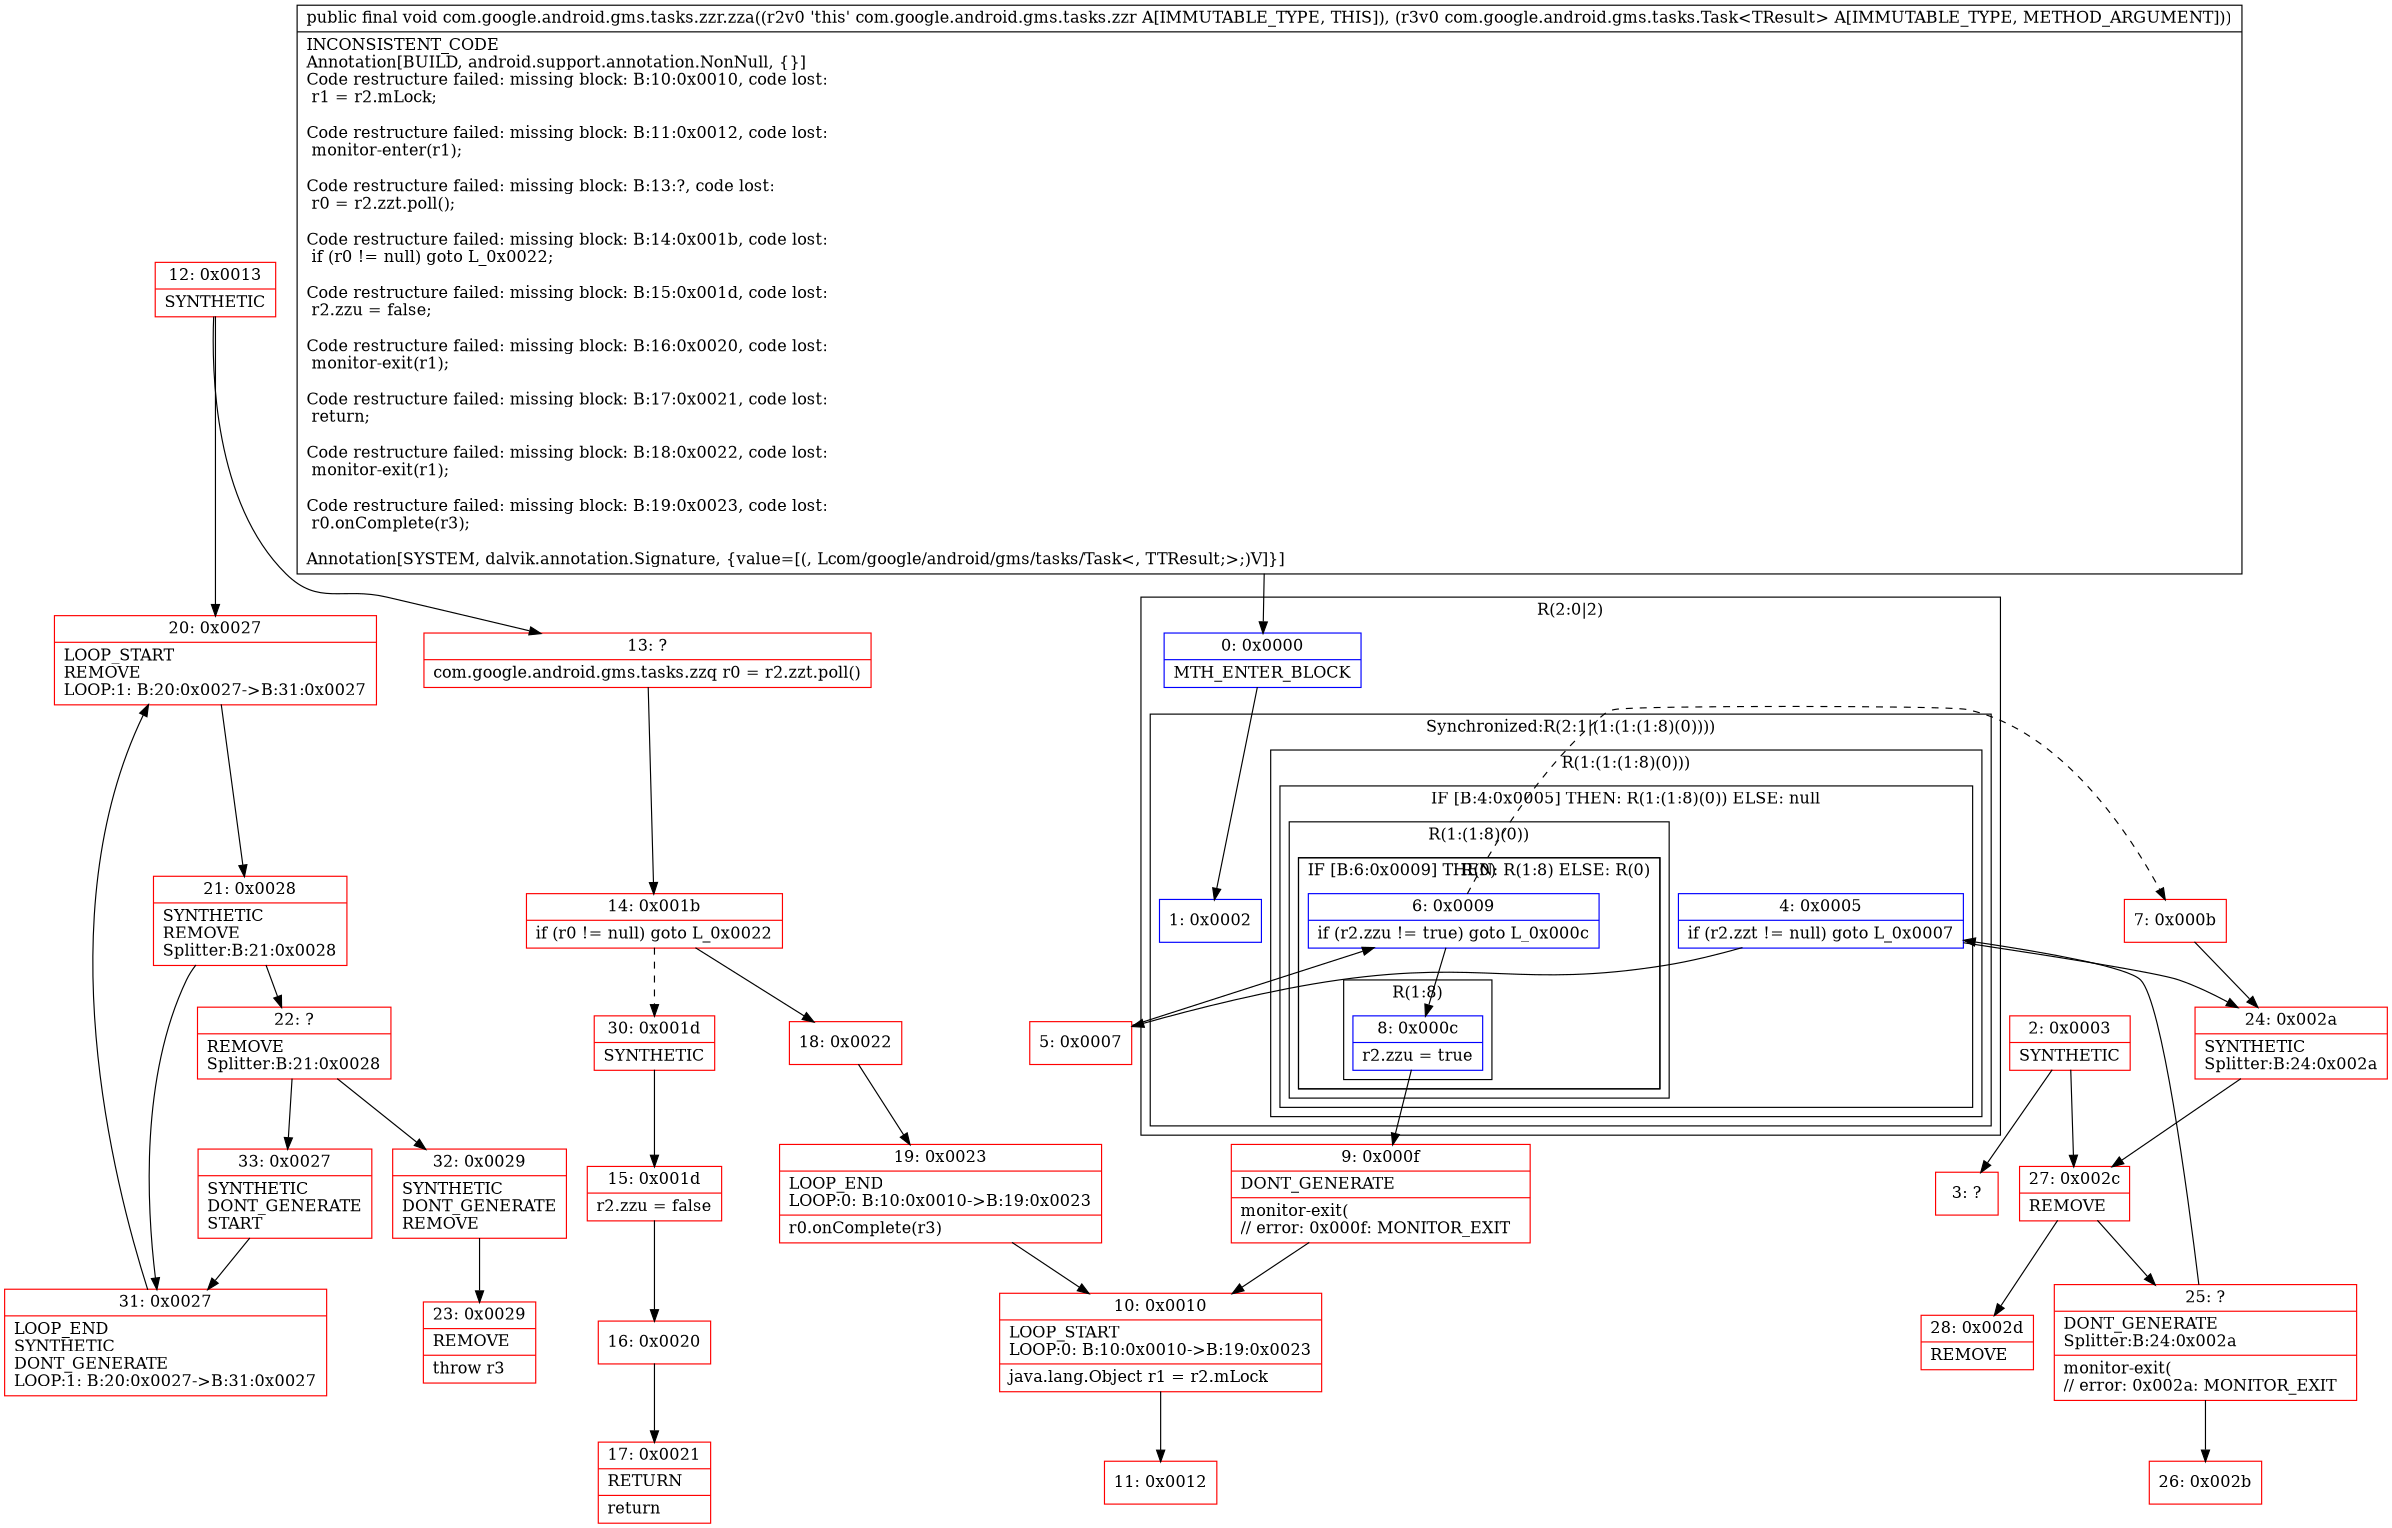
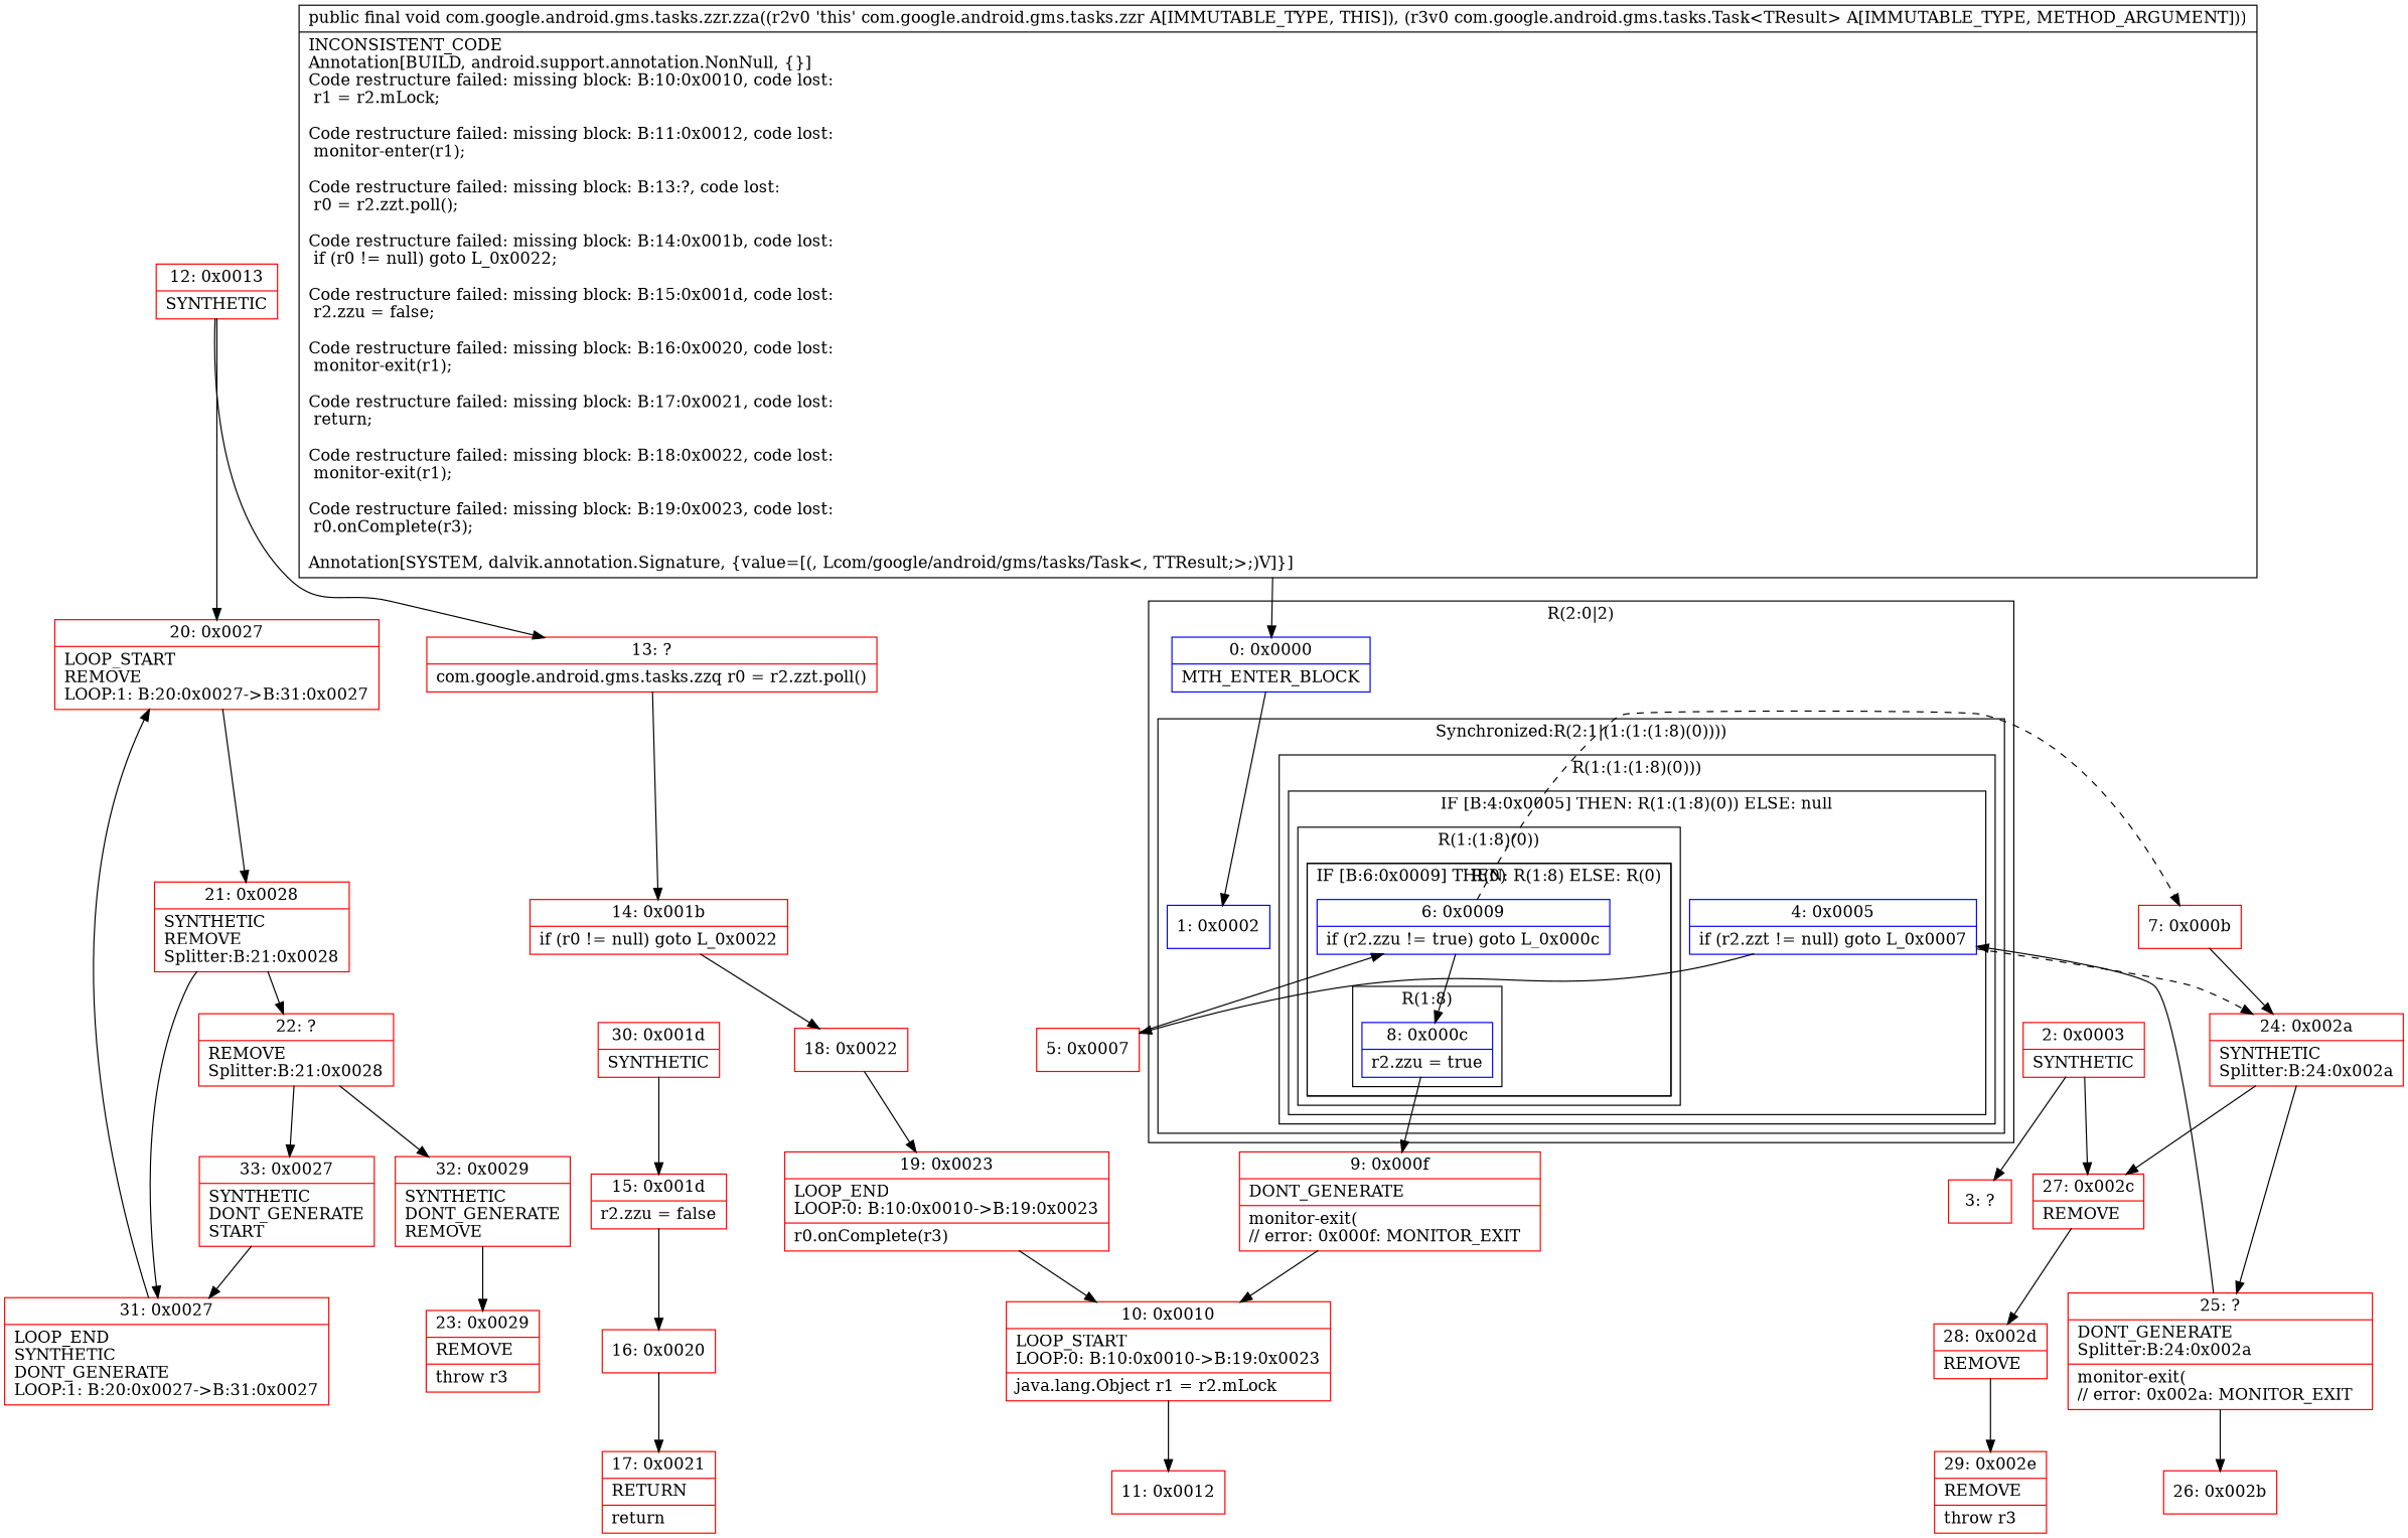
  digraph {
    node [color=red shape=record]
    n1 [color=blue label="{8\:\ 0x000c|r2.zzu = true\l}"]
    n2 [color=blue label="{6\:\ 0x0009|if (r2.zzu != true) goto L_0x000c\l}"]
    n3 [color=blue label="{4\:\ 0x0005|if (r2.zzt != null) goto L_0x0007\l}"]
    n4 [color=blue label="{1\:\ 0x0002}"]
    n5 [color=blue label="{0\:\ 0x0000|MTH_ENTER_BLOCK\l}"]
    n6 [label="{9\:\ 0x000f|DONT_GENERATE\l|monitor\-exit(\l\/\/ error: 0x000f: MONITOR_EXIT  \l}"]
    n7 [label="{7\:\ 0x000b}"]
    n8 [label="{5\:\ 0x0007}"]
    n9 [label="{24\:\ 0x002a|SYNTHETIC\lSplitter:B:24:0x002a\l}"]
    n10 [label="{2\:\ 0x0003|SYNTHETIC\l}"]
    n11 [label="{3\:\ ?}"]
    n12 [label="{27\:\ 0x002c|REMOVE\l}"]
    n13 [label="{25\:\ ?|DONT_GENERATE\lSplitter:B:24:0x002a\l|monitor\-exit(\l\/\/ error: 0x002a: MONITOR_EXIT  \l}"]
    n14 [label="{10\:\ 0x0010|LOOP_START\lLOOP:0: B:10:0x0010\-\>B:19:0x0023\l|java.lang.Object r1 = r2.mLock\l}"]
    n15 [label="{28\:\ 0x002d|REMOVE\l}"]
    n16 [label="{11\:\ 0x0012}"]
    n17 [label="{12\:\ 0x0013|SYNTHETIC\l}"]
    n18 [label="{13\:\ ?|com.google.android.gms.tasks.zzq r0 = r2.zzt.poll()\l}"]
    n19 [label="{20\:\ 0x0027|LOOP_START\lREMOVE\lLOOP:1: B:20:0x0027\-\>B:31:0x0027\l}"]
    n20 [label="{14\:\ 0x001b|if (r0 != null) goto L_0x0022\l}"]
    n21 [label="{21\:\ 0x0028|SYNTHETIC\lREMOVE\lSplitter:B:21:0x0028\l}"]
    n22 [label="{18\:\ 0x0022}"]
    n23 [label="{30\:\ 0x001d|SYNTHETIC\l}"]
    n24 [label="{19\:\ 0x0023|LOOP_END\lLOOP:0: B:10:0x0010\-\>B:19:0x0023\l|r0.onComplete(r3)\l}"]
    n25 [label="{15\:\ 0x001d|r2.zzu = false\l}"]
    n26 [label="{16\:\ 0x0020}"]
    n27 [label="{17\:\ 0x0021|RETURN\l|return\l}"]
    n28 [label="{22\:\ ?|REMOVE\lSplitter:B:21:0x0028\l}"]
    n29 [label="{31\:\ 0x0027|LOOP_END\lSYNTHETIC\lDONT_GENERATE\lLOOP:1: B:20:0x0027\-\>B:31:0x0027\l}"]
    n30 [label="{32\:\ 0x0029|SYNTHETIC\lDONT_GENERATE\lREMOVE\l}"]
    n31 [label="{33\:\ 0x0027|SYNTHETIC\lDONT_GENERATE\lSTART\l}"]
    n32 [label="{23\:\ 0x0029|REMOVE\l|throw r3\l}"]
    n33 [label="{26\:\ 0x002b}"]
+   n34 [label="{29\:\ 0x002e|REMOVE\l|throw r3\l}"]
    n35 [label="{public final void com.google.android.gms.tasks.zzr.zza((r2v0 'this' com.google.android.gms.tasks.zzr A[IMMUTABLE_TYPE, THIS]), (r3v0 com.google.android.gms.tasks.Task\<TResult\> A[IMMUTABLE_TYPE, METHOD_ARGUMENT]))  | INCONSISTENT_CODE\lAnnotation[BUILD, android.support.annotation.NonNull, \{\}]\lCode restructure failed: missing block: B:10:0x0010, code lost:\l    r1 = r2.mLock;\l\lCode restructure failed: missing block: B:11:0x0012, code lost:\l    monitor\-enter(r1);\l\lCode restructure failed: missing block: B:13:?, code lost:\l    r0 = r2.zzt.poll();\l\lCode restructure failed: missing block: B:14:0x001b, code lost:\l    if (r0 != null) goto L_0x0022;\l\lCode restructure failed: missing block: B:15:0x001d, code lost:\l    r2.zzu = false;\l\lCode restructure failed: missing block: B:16:0x0020, code lost:\l    monitor\-exit(r1);\l\lCode restructure failed: missing block: B:17:0x0021, code lost:\l    return;\l\lCode restructure failed: missing block: B:18:0x0022, code lost:\l    monitor\-exit(r1);\l\lCode restructure failed: missing block: B:19:0x0023, code lost:\l    r0.onComplete(r3);\l\lAnnotation[SYSTEM, dalvik.annotation.Signature, \{value=[(, Lcom\/google\/android\/gms\/tasks\/Task\<, TTResult;\>;)V]\}]\l}" color=""]
    subgraph cluster_1 {
      label="R(2:0|2)"
      n5
      subgraph cluster_2 {
        label="Synchronized:R(2:1|(1:(1:(1:8)(0))))"
        n4
        subgraph cluster_3 {
          label="R(1:(1:(1:8)(0)))"
          subgraph cluster_4 {
            label="IF [B:4:0x0005] THEN: R(1:(1:8)(0)) ELSE: null"
            n3
            subgraph cluster_5 {
              label="R(1:(1:8)(0))"
              subgraph cluster_6 {
                label="IF [B:6:0x0009] THEN: R(1:8) ELSE: R(0)"
                n2
                subgraph cluster_7 {
                  label="R(1:8)"
                  n1
                }
                subgraph cluster_8 {
                  label="R(0)"
                }
              }
            }
          }
        }
      }
    }
    n1 -> n6
    n2 -> n1
    n2 -> n7 [style=dashed]
    n3 -> n8
-   n3 -> n9 [style=solid]
+   n3 -> n9 [style=dashed]
    n5 -> n4
    n6 -> n14
    n7 -> n9
    n8 -> n2
    n9 -> n12
-   n12 -> n13
+   n9 -> n13
    n10 -> n11
    n10 -> n12
    n12 -> n15
    n13 -> n3
    n13 -> n33
    n14 -> n16
+   n15 -> n34
    n17 -> n18
    n17 -> n19
    n18 -> n20
    n19 -> n21
    n20 -> n22
-   n20 -> n23 [style=dashed]
    n21 -> n28
    n21 -> n29
    n22 -> n24
    n23 -> n25
    n24 -> n14
    n25 -> n26
    n26 -> n27
    n28 -> n30
    n28 -> n31
    n29 -> n19
    n30 -> n32
    n31 -> n29
    n35 -> n5
  }
